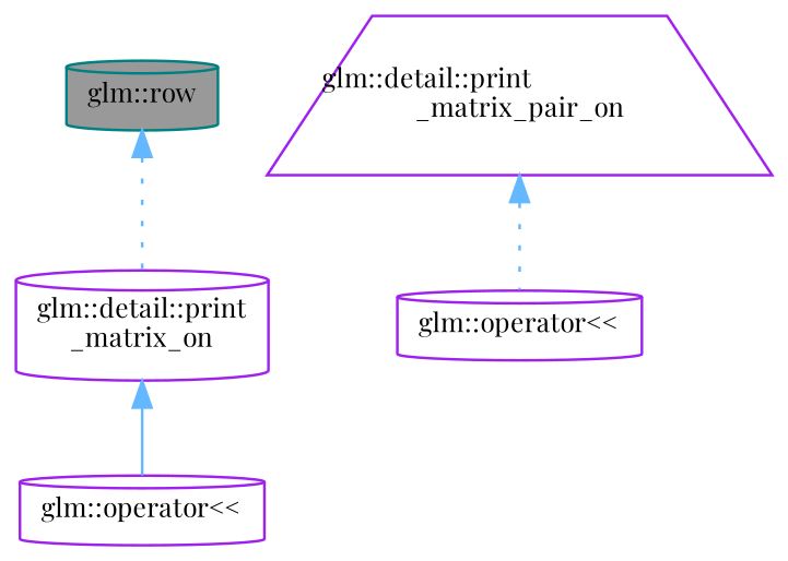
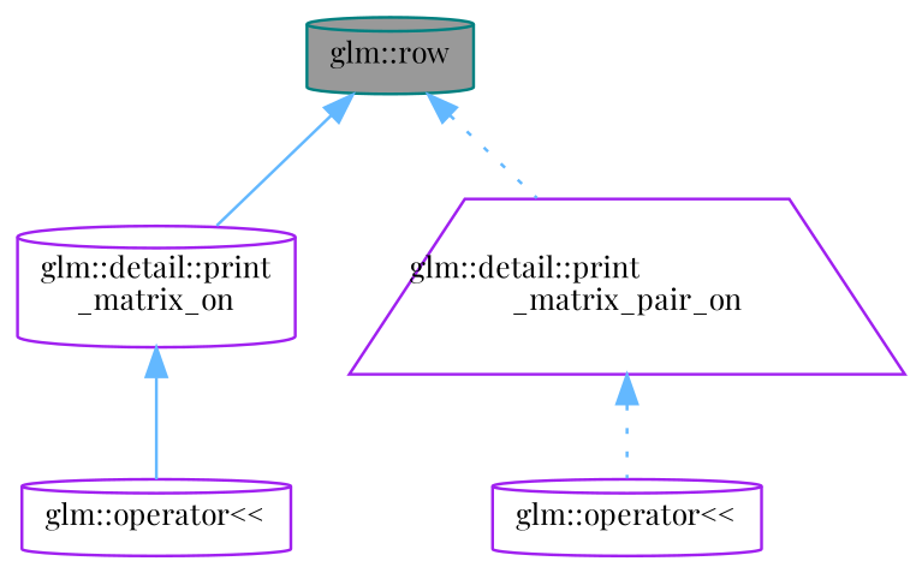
  digraph {
    fontname="Playfair Display"
    rankdir=TB
    node [color=purple fillcolor=white fontname="Playfair Display" fontsize=10 shape=cylinder style=filled]
    edge [color=steelblue1 dir=back fontname="Playfair Display" fontsize=10 labelfontname=Helvetica labelfontsize=10 style=solid]
    n1 [color=teal fillcolor=grey60 fontcolor=black height=0.2 label="glm::row" width=0.4]
    n2 [height=0.2 label="glm::detail::print\l_matrix_on" width=0.4]
    n3 [height=0.2 label="glm::detail::print\l_matrix_pair_on" shape=trapezium width=0.4]
    n4 [height=0.2 label="glm::operator\<\<" width=0.4]
    n5 [height=0.2 label="glm::operator\<\<" width=0.4]
-   n1 -> n2 [style=dotted]
+   n1 -> n2
+   n1 -> n3 [style=dotted]
    n2 -> n4
    n3 -> n5 [style=dotted]
  }
